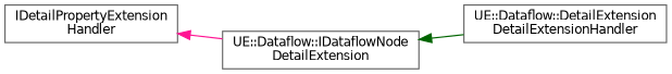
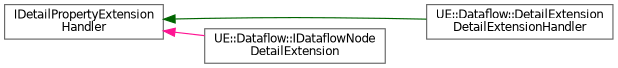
  digraph {
    rankdir=LR
    node [color=grey40 fillcolor=white fontname=Helvetica fontsize=10 shape=box style=filled]
    edge [dir=back fontname=Helvetica fontsize=10 labelfontname=Helvetica labelfontsize=10 style=solid]
    n1 [height=0.2 label="IDetailPropertyExtension\lHandler" width=0.4]
    n2 [height=0.2 label="UE::Dataflow::DetailExtension\lDetailExtensionHandler" width=0.4]
    n3 [height=0.2 label="UE::Dataflow::IDataflowNode\lDetailExtension" width=0.4]
-   n3 -> n2 [color=darkgreen]
+   n1 -> n2 [color=darkgreen]
    n1 -> n3 [color=deeppink]
  }
